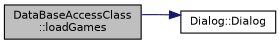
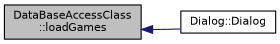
  digraph {
    rankdir=LR
    node [color=black fontname=Helvetica fontsize=10 shape=record style=filled]
    n1 [fillcolor=grey75 fontcolor=black height=0.2 label="DataBaseAccessClass\l::loadGames" width=0.4]
    n2 [fillcolor=white height=0.2 label="Dialog::Dialog" width=0.4]
-   n2 -> n1 [color=midnightblue dir=back fontname=Helvetica fontsize=10 labelfontname=Helvetica labelfontsize=10 style=solid]
+   n1 -> n2 [color=midnightblue dir=back fontname=Helvetica fontsize=10 labelfontname=Helvetica labelfontsize=10 style=solid]
  }
